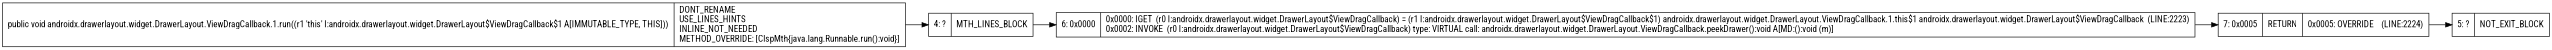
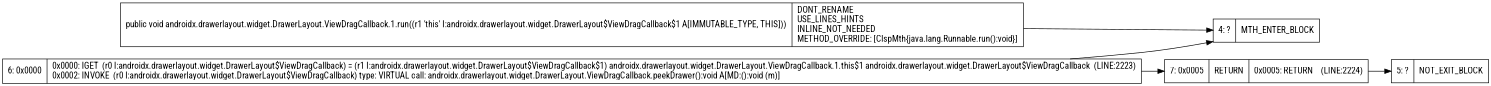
  digraph {
    fontname="Roboto Condensed"
    rankdir=LR
    node [fontname="Roboto Condensed" shape=record]
    edge [fontname="Roboto Condensed"]
-   n1 [label="{4\:\ ?|MTH_LINES_BLOCK\l}"]
+   n1 [label="{4\:\ ?|MTH_ENTER_BLOCK\l}"]
    n2 [label="{6\:\ 0x0000|0x0000: IGET  (r0 I:androidx.drawerlayout.widget.DrawerLayout$ViewDragCallback) = (r1 I:androidx.drawerlayout.widget.DrawerLayout$ViewDragCallback$1) androidx.drawerlayout.widget.DrawerLayout.ViewDragCallback.1.this$1 androidx.drawerlayout.widget.DrawerLayout$ViewDragCallback  (LINE:2223)\l0x0002: INVOKE  (r0 I:androidx.drawerlayout.widget.DrawerLayout$ViewDragCallback) type: VIRTUAL call: androidx.drawerlayout.widget.DrawerLayout.ViewDragCallback.peekDrawer():void A[MD:():void (m)]\l}"]
-   n3 [label="{7\:\ 0x0005|RETURN\l|0x0005: OVERRIDE    (LINE:2224)\l}"]
+   n3 [label="{7\:\ 0x0005|RETURN\l|0x0005: RETURN    (LINE:2224)\l}"]
    n4 [label="{5\:\ ?|NOT_EXIT_BLOCK\l}"]
    n5 [label="{public void androidx.drawerlayout.widget.DrawerLayout.ViewDragCallback.1.run((r1 'this' I:androidx.drawerlayout.widget.DrawerLayout$ViewDragCallback$1 A[IMMUTABLE_TYPE, THIS]))  | DONT_RENAME\lUSE_LINES_HINTS\lINLINE_NOT_NEEDED\lMETHOD_OVERRIDE: [ClspMth\{java.lang.Runnable.run():void\}]\l}"]
-   n1 -> n2
+   n2 -> n1
    n2 -> n3
    n3 -> n4
    n5 -> n1
  }
